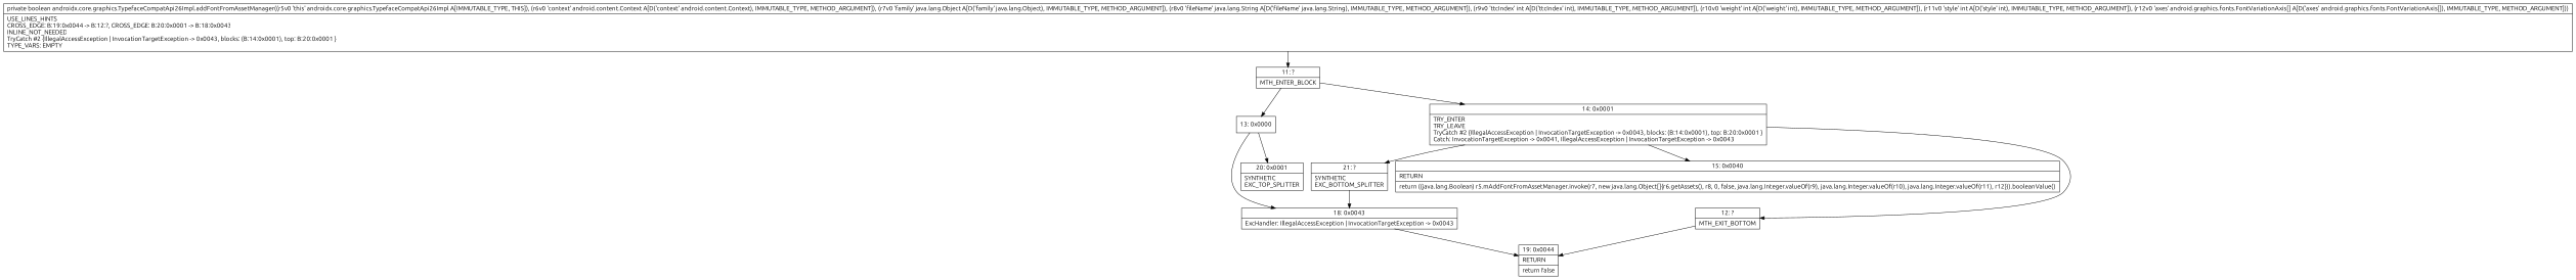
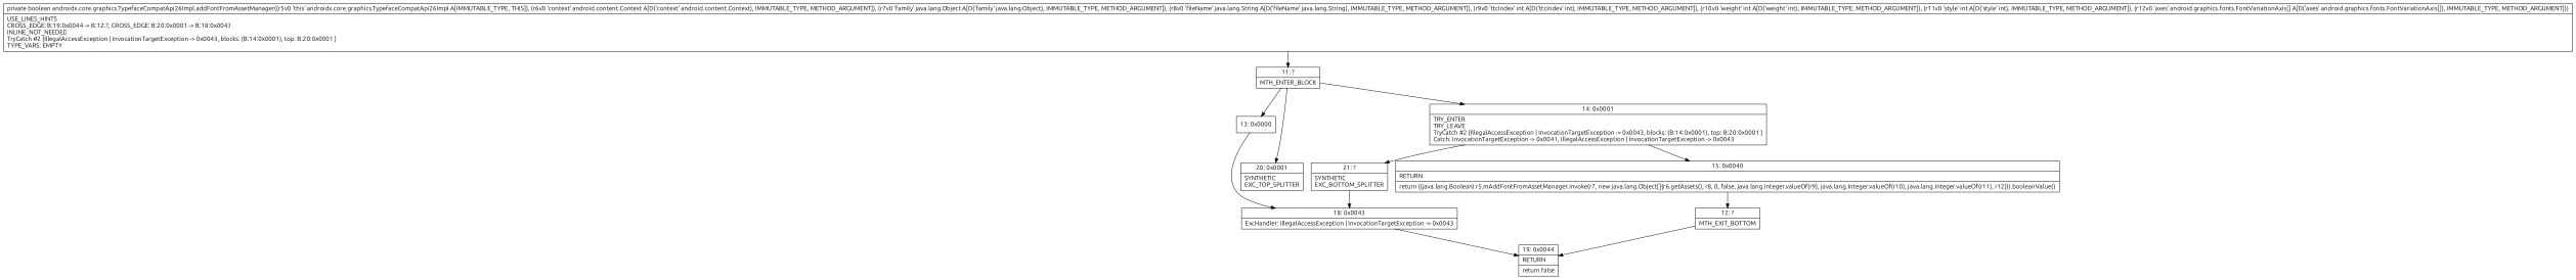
  digraph {
    fontname=Ubuntu
    node [fontname=Ubuntu shape=record]
    edge [fontname=Ubuntu]
    n1 [label="{11\:\ ?|MTH_ENTER_BLOCK\l}"]
    n2 [label="{13\:\ 0x0000}"]
    n3 [label="{14\:\ 0x0001|TRY_ENTER\lTRY_LEAVE\lTryCatch #2 \{IllegalAccessException \| InvocationTargetException \-\> 0x0043, blocks: (B:14:0x0001), top: B:20:0x0001 \}\lCatch: InvocationTargetException \-\> 0x0041, IllegalAccessException \| InvocationTargetException \-\> 0x0043\l}"]
    n4 [label="{20\:\ 0x0001|SYNTHETIC\lEXC_TOP_SPLITTER\l}"]
    n5 [label="{18\:\ 0x0043|ExcHandler: IllegalAccessException \| InvocationTargetException \-\> 0x0043\l}"]
    n6 [label="{15\:\ 0x0040|RETURN\l|return ((java.lang.Boolean) r5.mAddFontFromAssetManager.invoke(r7, new java.lang.Object[]\{r6.getAssets(), r8, 0, false, java.lang.Integer.valueOf(r9), java.lang.Integer.valueOf(r10), java.lang.Integer.valueOf(r11), r12\})).booleanValue()\l}"]
    n7 [label="{21\:\ ?|SYNTHETIC\lEXC_BOTTOM_SPLITTER\l}"]
    n8 [label="{19\:\ 0x0044|RETURN\l|return false\l}"]
    n9 [label="{12\:\ ?|MTH_EXIT_BOTTOM\l}"]
    n10 [label="{private boolean androidx.core.graphics.TypefaceCompatApi26Impl.addFontFromAssetManager((r5v0 'this' androidx.core.graphics.TypefaceCompatApi26Impl A[IMMUTABLE_TYPE, THIS]), (r6v0 'context' android.content.Context A[D('context' android.content.Context), IMMUTABLE_TYPE, METHOD_ARGUMENT]), (r7v0 'family' java.lang.Object A[D('family' java.lang.Object), IMMUTABLE_TYPE, METHOD_ARGUMENT]), (r8v0 'fileName' java.lang.String A[D('fileName' java.lang.String), IMMUTABLE_TYPE, METHOD_ARGUMENT]), (r9v0 'ttcIndex' int A[D('ttcIndex' int), IMMUTABLE_TYPE, METHOD_ARGUMENT]), (r10v0 'weight' int A[D('weight' int), IMMUTABLE_TYPE, METHOD_ARGUMENT]), (r11v0 'style' int A[D('style' int), IMMUTABLE_TYPE, METHOD_ARGUMENT]), (r12v0 'axes' android.graphics.fonts.FontVariationAxis[] A[D('axes' android.graphics.fonts.FontVariationAxis[]), IMMUTABLE_TYPE, METHOD_ARGUMENT]))  | USE_LINES_HINTS\lCROSS_EDGE: B:19:0x0044 \-\> B:12:?, CROSS_EDGE: B:20:0x0001 \-\> B:18:0x0043\lINLINE_NOT_NEEDED\lTryCatch #2 \{IllegalAccessException \| InvocationTargetException \-\> 0x0043, blocks: (B:14:0x0001), top: B:20:0x0001 \}\lTYPE_VARS: EMPTY\l}"]
    n1 -> n2
    n1 -> n3
-   n2 -> n4
+   n1 -> n4
    n2 -> n5
    n3 -> n6
    n3 -> n7
    n5 -> n8
-   n3 -> n9
+   n6 -> n9
    n7 -> n5
    n9 -> n8
    n10 -> n1
  }
